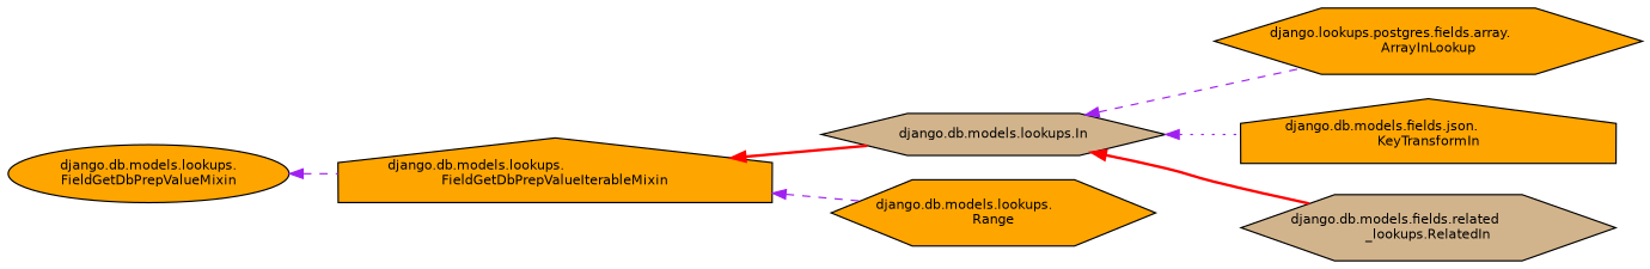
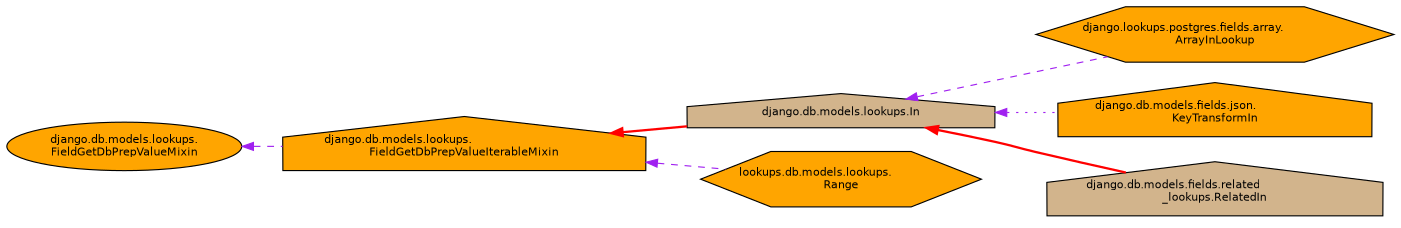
  digraph {
    rankdir=LR
    node [color=black fillcolor=orange fontname=Helvetica fontsize=10 shape=hexagon style=filled]
    edge [color=purple dir=back fontname=Helvetica fontsize=10 labelfontname=Helvetica labelfontsize=10 style=dashed]
    n1 [fontcolor=black height=0.2 label="django.db.models.lookups.\lFieldGetDbPrepValueIterableMixin" shape=house width=0.4]
-   n2 [fillcolor=tan height=0.2 label="django.db.models.lookups.In" width=0.4]
-   n3 [height=0.2 label="django.db.models.lookups.\lRange" width=0.4]
+   n2 [fillcolor=tan height=0.2 label="django.db.models.lookups.In" shape=house width=0.4]
+   n3 [height=0.2 label="lookups.db.models.lookups.\lRange" width=0.4]
    n4 [height=0.2 label="django.lookups.postgres.fields.array.\lArrayInLookup" width=0.4]
    n5 [height=0.2 label="django.db.models.fields.json.\lKeyTransformIn" shape=house width=0.4]
-   n6 [fillcolor=tan height=0.2 label="django.db.models.fields.related\l_lookups.RelatedIn" width=0.4]
+   n6 [fillcolor=tan height=0.2 label="django.db.models.fields.related\l_lookups.RelatedIn" shape=house width=0.4]
    n7 [height=0.2 label="django.db.models.lookups.\lFieldGetDbPrepValueMixin" shape=ellipse width=0.4]
    n1 -> n2 [color=red style=bold]
    n1 -> n3
    n2 -> n4
    n2 -> n5 [style=dotted]
    n2 -> n6 [color=red style=bold]
    n7 -> n1
  }
